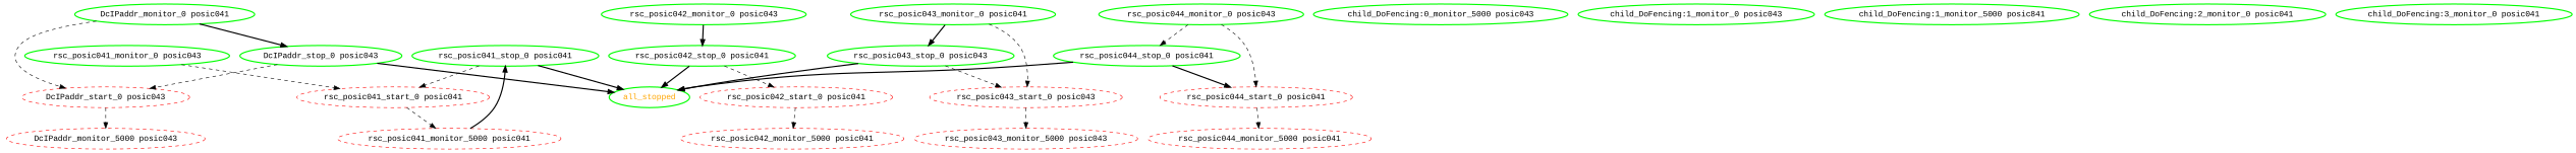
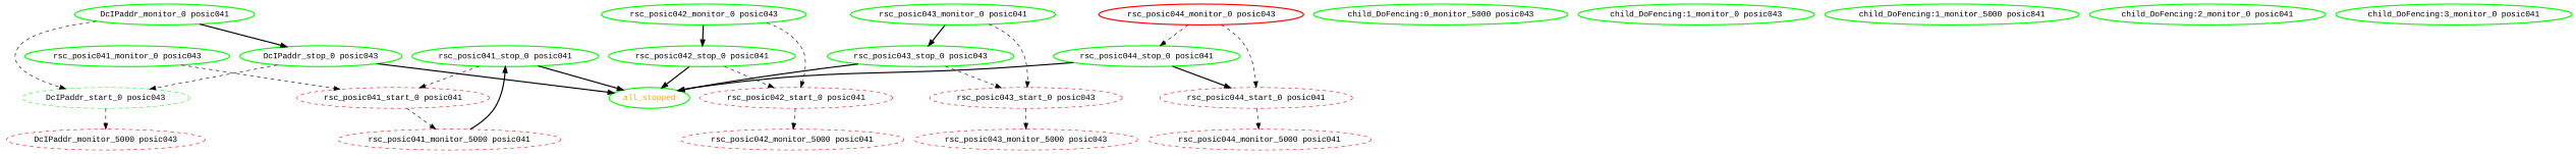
  digraph {
    fontname="Liberation Mono"
    node [color=green fontcolor=black fontname="Liberation Mono" style=bold]
    edge [fontname="Liberation Mono" style=dashed]
-   "DcIPaddr_start_0 posic043" [color=red style=dashed]
+   "DcIPaddr_start_0 posic043" [style=dashed]
    "DcIPaddr_monitor_0 posic041"
    "DcIPaddr_stop_0 posic043"
    "DcIPaddr_monitor_5000 posic043" [color=red style=dashed]
    all_stopped [fontcolor=orange]
    "child_DoFencing:0_monitor_5000 posic043"
    "child_DoFencing:1_monitor_0 posic043"
    n8 [label="child_DoFencing:1_monitor_5000 posic841"]
    "child_DoFencing:2_monitor_0 posic041"
    "child_DoFencing:3_monitor_0 posic041"
    "rsc_posic041_start_0 posic041" [color=red style=dashed]
    "rsc_posic041_monitor_0 posic043"
    "rsc_posic041_monitor_5000 posic041" [color=red style=dashed]
    "rsc_posic041_stop_0 posic041"
    "rsc_posic042_start_0 posic041" [color=red style=dashed]
    "rsc_posic042_monitor_0 posic043"
    "rsc_posic042_stop_0 posic041"
    "rsc_posic042_monitor_5000 posic041" [color=red style=dashed]
    "rsc_posic043_start_0 posic043" [color=red style=dashed]
    "rsc_posic043_monitor_0 posic041"
    "rsc_posic043_stop_0 posic043"
    "rsc_posic043_monitor_5000 posic043" [color=red style=dashed]
    "rsc_posic044_start_0 posic041" [color=red style=dashed]
-   "rsc_posic044_monitor_0 posic043"
+   "rsc_posic044_monitor_0 posic043" [color=red]
    "rsc_posic044_stop_0 posic041"
    "rsc_posic044_monitor_5000 posic041" [color=red style=dashed]
    "DcIPaddr_start_0 posic043" -> "DcIPaddr_monitor_5000 posic043"
    "DcIPaddr_monitor_0 posic041" -> "DcIPaddr_start_0 posic043"
    "DcIPaddr_monitor_0 posic041" -> "DcIPaddr_stop_0 posic043" [style=bold]
    "DcIPaddr_stop_0 posic043" -> "DcIPaddr_start_0 posic043"
    "DcIPaddr_stop_0 posic043" -> all_stopped [style=bold]
    "rsc_posic041_start_0 posic041" -> "rsc_posic041_monitor_5000 posic041"
    "rsc_posic041_monitor_0 posic043" -> "rsc_posic041_start_0 posic041"
    "rsc_posic041_monitor_5000 posic041" -> "rsc_posic041_stop_0 posic041" [style=bold]
    "rsc_posic041_stop_0 posic041" -> all_stopped [style=bold]
    "rsc_posic041_stop_0 posic041" -> "rsc_posic041_start_0 posic041"
    "rsc_posic042_start_0 posic041" -> "rsc_posic042_monitor_5000 posic041"
+   "rsc_posic042_monitor_0 posic043" -> "rsc_posic042_start_0 posic041"
    "rsc_posic042_monitor_0 posic043" -> "rsc_posic042_stop_0 posic041" [style=bold]
    "rsc_posic042_stop_0 posic041" -> all_stopped [style=bold]
    "rsc_posic042_stop_0 posic041" -> "rsc_posic042_start_0 posic041"
    "rsc_posic043_start_0 posic043" -> "rsc_posic043_monitor_5000 posic043"
    "rsc_posic043_monitor_0 posic041" -> "rsc_posic043_start_0 posic043"
    "rsc_posic043_monitor_0 posic041" -> "rsc_posic043_stop_0 posic043" [style=bold]
    "rsc_posic043_stop_0 posic043" -> all_stopped [style=bold]
    "rsc_posic043_stop_0 posic043" -> "rsc_posic043_start_0 posic043"
    "rsc_posic044_start_0 posic041" -> "rsc_posic044_monitor_5000 posic041"
    "rsc_posic044_monitor_0 posic043" -> "rsc_posic044_start_0 posic041"
    "rsc_posic044_monitor_0 posic043" -> "rsc_posic044_stop_0 posic041"
    "rsc_posic044_stop_0 posic041" -> all_stopped [style=bold]
    "rsc_posic044_stop_0 posic041" -> "rsc_posic044_start_0 posic041" [style=bold]
  }
